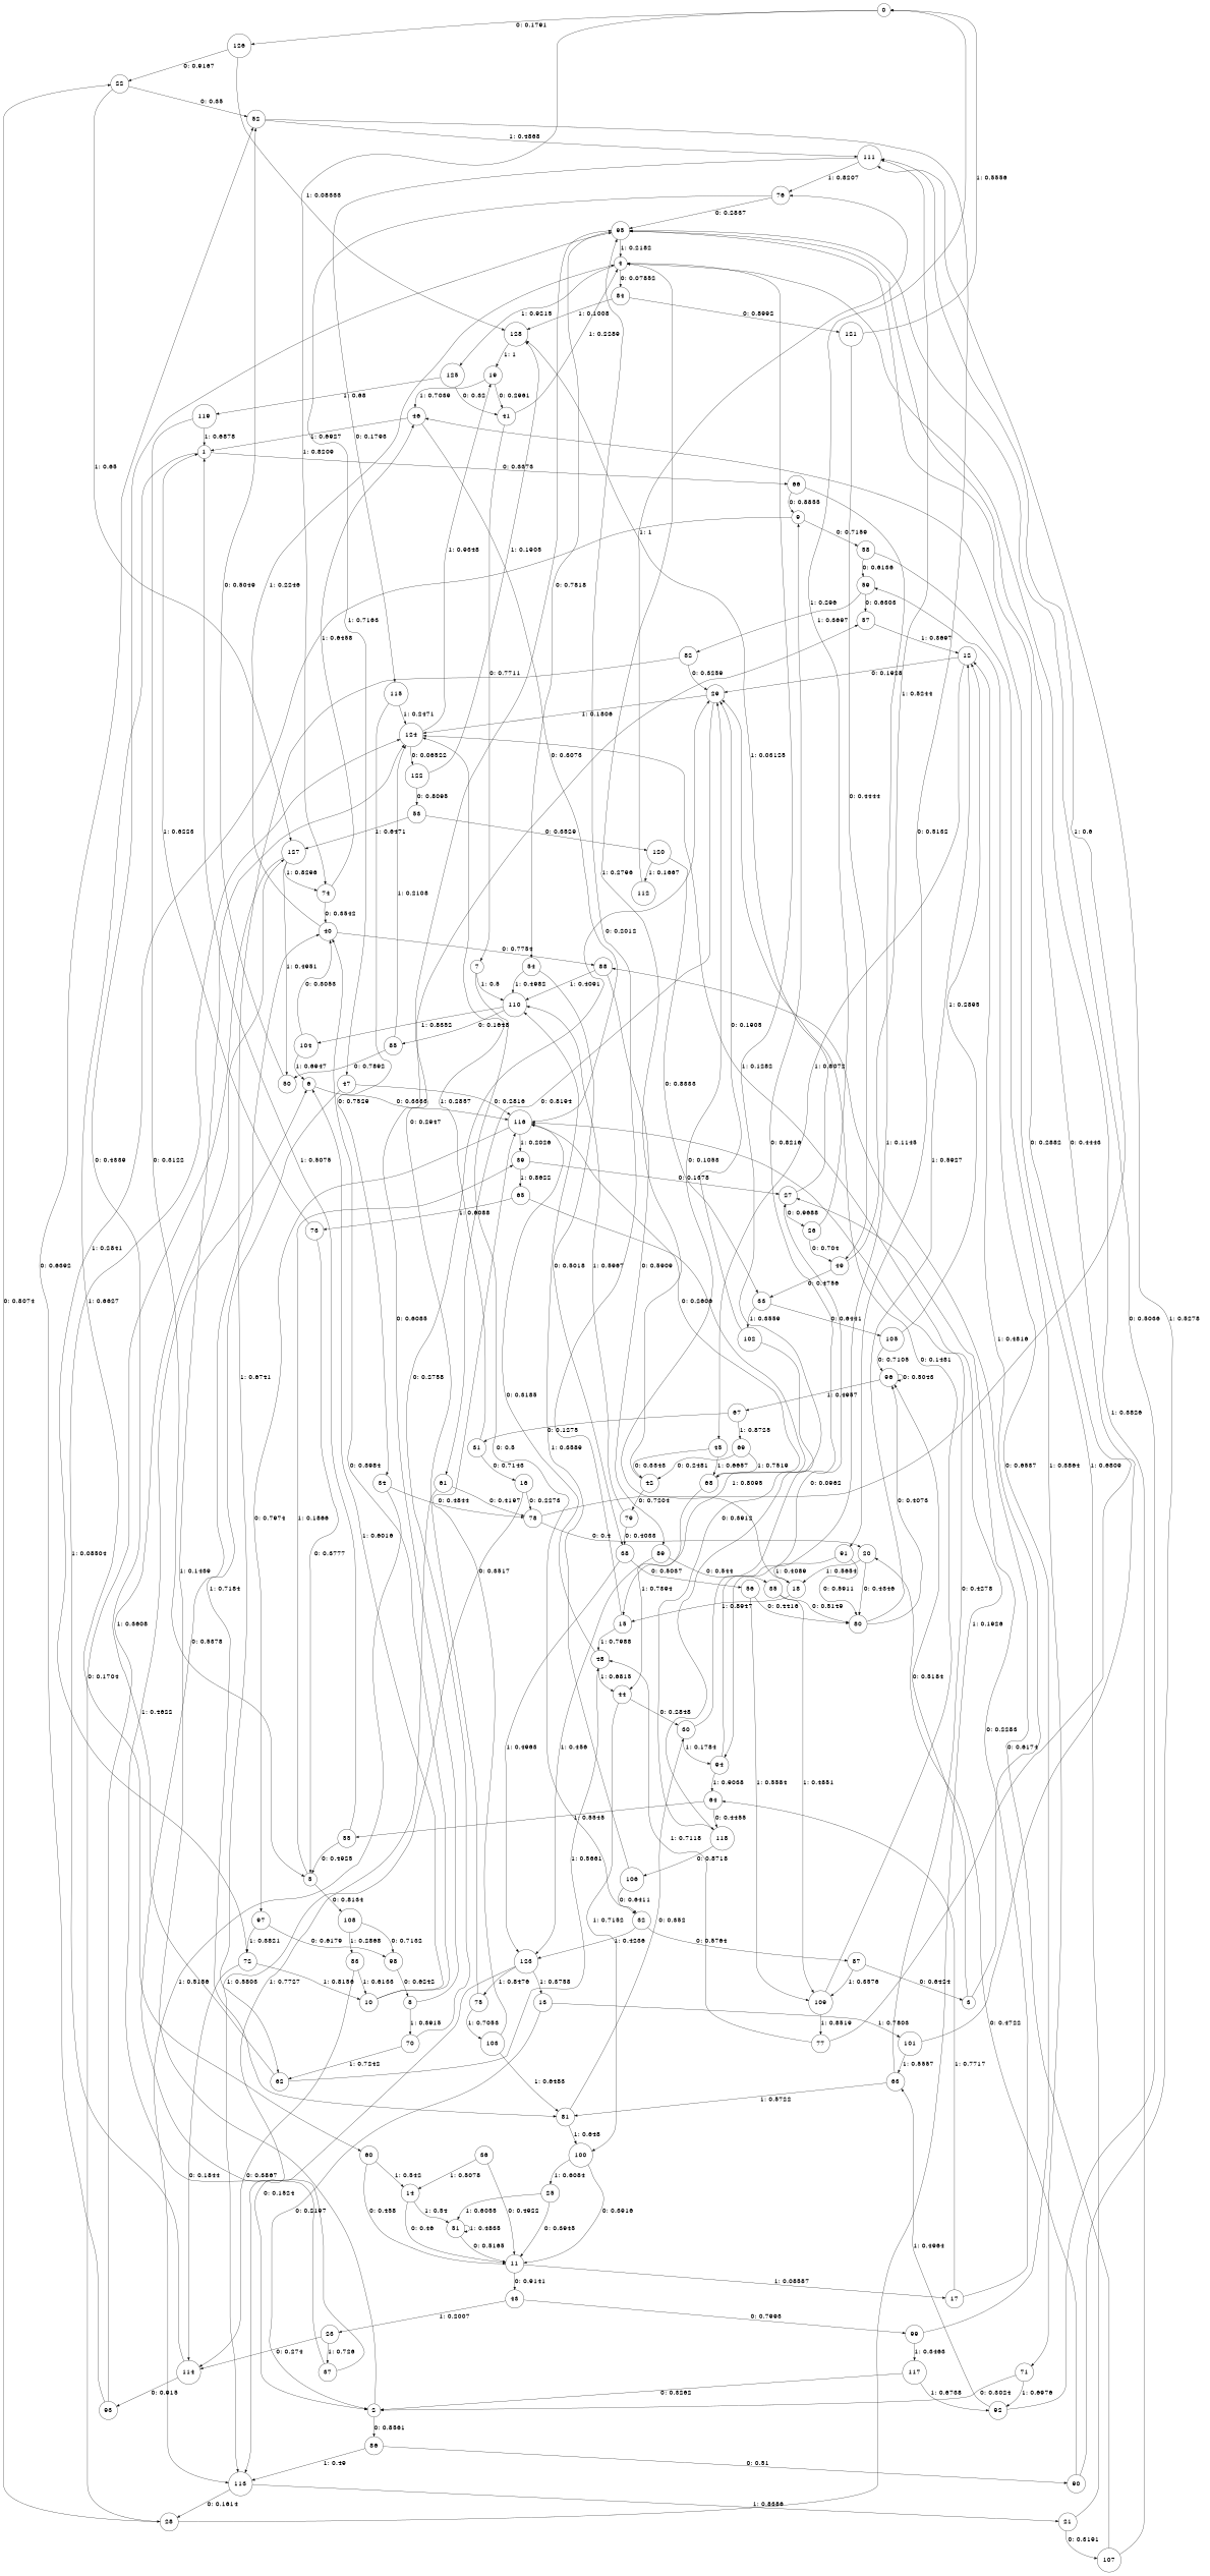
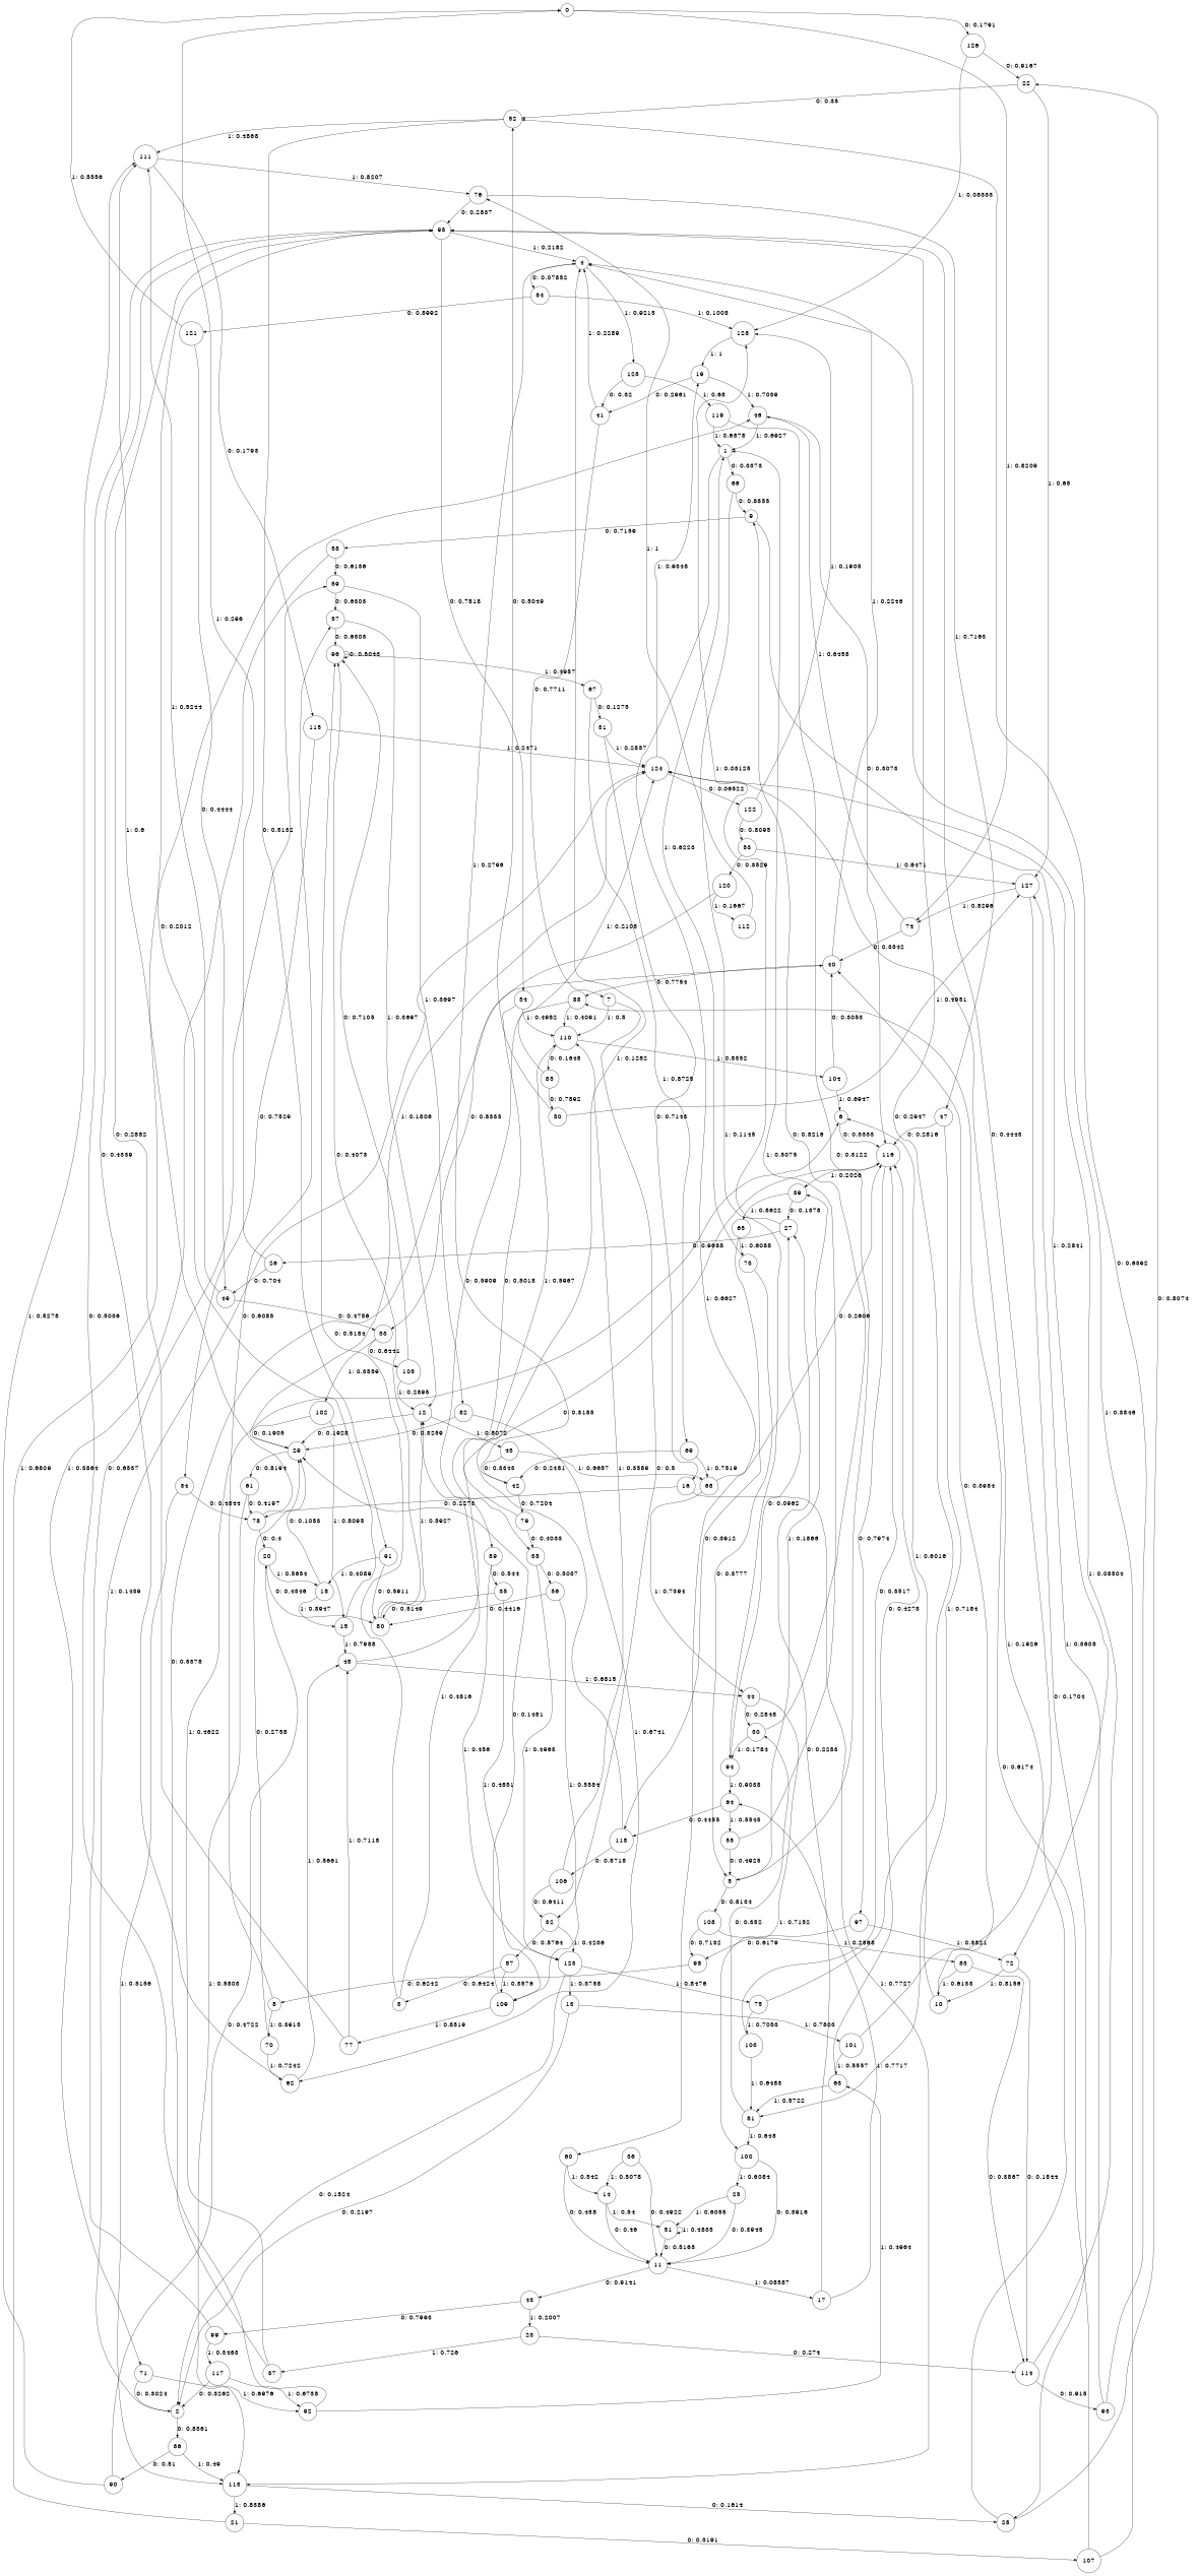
  digraph {
    fontname="DejaVu Serif"
    node [fontname="DejaVu Serif" fontsize=24 shape=circle]
    edge [fontname="DejaVu Serif" fontsize=24]
    0
    126
    74
    22
    128
    40
    46
    52
    127
    19
    4
    88
    1
    116
    66
    60
    9
    94
    11
    14
    58
    72
    27
    64
    43
    17
    51
    2
    86
    124
    113
    90
    122
    21
    28
    20
    111
    41
    53
    3
    96
    12
    67
    29
    45
    31
    69
    61
    42
    68
    84
    125
    121
    119
    49
    7
    5
    108
    39
    83
    98
    65
    10
    114
    8
    26
    118
    73
    6
    97
    36
    32
    110
    87
    123
    85
    104
    109
    13
    75
    50
    57
    70
    62
    95
    48
    59
    71
    82
    92
    93
    89
    23
    99
    37
    117
    55
    78
    79
    44
    101
    63
    54
    81
    15
    38
    30
    100
    16
    18
    80
    76
    115
    107
    106
    91
    25
    33
    105
    102
    77
    103
    34
    35
    56
    47
    120
    112
    0 -> 126 [label="0: 0.1791   "]
    0 -> 74 [label="1: 0.8209   "]
    126 -> 22 [label="0: 0.9167   "]
    126 -> 128 [label="1: 0.08333  "]
    74 -> 40 [label="0: 0.3542   "]
    74 -> 46 [label="1: 0.6458   "]
    22 -> 52 [label="0: 0.35     "]
    22 -> 127 [label="1: 0.65     "]
    128 -> 19 [label="1: 1        "]
    40 -> 4 [label="1: 0.2246   "]
    40 -> 88 [label="0: 0.7754   "]
    46 -> 1 [label="1: 0.6927   "]
    46 -> 116 [label="0: 0.3073   "]
    52 -> 111 [label="1: 0.4868   "]
    52 -> 91 [label="0: 0.5132   "]
    127 -> 74 [label="1: 0.8296   "]
    127 -> 28 [label="0: 0.1704   "]
    19 -> 46 [label="1: 0.7039   "]
    19 -> 41 [label="0: 0.2961   "]
    4 -> 84 [label="0: 0.07852  "]
    4 -> 125 [label="1: 0.9215   "]
    88 -> 110 [label="1: 0.4091   "]
    88 -> 89 [label="0: 0.5909   "]
    1 -> 66 [label="0: 0.3373   "]
    1 -> 60 [label="1: 0.6627   "]
    116 -> 39 [label="1: 0.2026   "]
    116 -> 97 [label="0: 0.7974   "]
    66 -> 9 [label="0: 0.8855   "]
    66 -> 94 [label="1: 0.1145   "]
    60 -> 11 [label="0: 0.458    "]
    60 -> 14 [label="1: 0.542    "]
    9 -> 58 [label="0: 0.7159   "]
    9 -> 72 [label="1: 0.2841   "]
    94 -> 27 [label="0: 0.0962   "]
    94 -> 64 [label="1: 0.9038   "]
    11 -> 43 [label="0: 0.9141   "]
    11 -> 17 [label="1: 0.08587  "]
    14 -> 11 [label="0: 0.46     "]
    14 -> 51 [label="1: 0.54     "]
    58 -> 59 [label="0: 0.6136   "]
    58 -> 71 [label="1: 0.3864   "]
    72 -> 10 [label="1: 0.8156   "]
    72 -> 114 [label="0: 0.1844   "]
    27 -> 128 [label="1: 0.03125  "]
    27 -> 26 [label="0: 0.9688   "]
    64 -> 118 [label="0: 0.4455   "]
    64 -> 55 [label="1: 0.5545   "]
    43 -> 23 [label="1: 0.2007   "]
    43 -> 99 [label="0: 0.7993   "]
    17 -> 27 [label="0: 0.2283   "]
    17 -> 64 [label="1: 0.7717   "]
    51 -> 11 [label="0: 0.5165   "]
    51 -> 51 [label="1: 0.4835   "]
    2 -> 86 [label="0: 0.8561   "]
    2 -> 124 [label="1: 0.1439   "]
    86 -> 113 [label="1: 0.49     "]
    86 -> 90 [label="0: 0.51     "]
    124 -> 19 [label="1: 0.9348   "]
    124 -> 122 [label="0: 0.06522  "]
    113 -> 21 [label="1: 0.8386   "]
    113 -> 28 [label="0: 0.1614   "]
    90 -> 20 [label="0: 0.4722   "]
    90 -> 111 [label="1: 0.5278   "]
    122 -> 128 [label="1: 0.1905   "]
    122 -> 53 [label="0: 0.8095   "]
    21 -> 46 [label="1: 0.6809   "]
    21 -> 107 [label="0: 0.3191   "]
    28 -> 22 [label="0: 0.8074   "]
    28 -> 124 [label="1: 0.1926   "]
    20 -> 18 [label="1: 0.5654   "]
    20 -> 80 [label="0: 0.4346   "]
    111 -> 76 [label="1: 0.8207   "]
    111 -> 115 [label="0: 0.1793   "]
    41 -> 4 [label="1: 0.2289   "]
    41 -> 7 [label="0: 0.7711   "]
    53 -> 127 [label="1: 0.6471   "]
    53 -> 120 [label="0: 0.3529   "]
    3 -> 96 [label="0: 0.5184   "]
    3 -> 12 [label="1: 0.4816   "]
    96 -> 96 [label="0: 0.5043   "]
    96 -> 67 [label="1: 0.4957   "]
    12 -> 29 [label="0: 0.1928   "]
    12 -> 45 [label="1: 0.8072   "]
    67 -> 31 [label="0: 0.1275   "]
    67 -> 69 [label="1: 0.8725   "]
    29 -> 124 [label="1: 0.1806   "]
    29 -> 61 [label="0: 0.8194   "]
    45 -> 42 [label="0: 0.3343   "]
    45 -> 68 [label="1: 0.6657   "]
    31 -> 124 [label="1: 0.2857   "]
    31 -> 16 [label="0: 0.7143   "]
    69 -> 42 [label="0: 0.2481   "]
    69 -> 68 [label="1: 0.7519   "]
    61 -> 113 [label="1: 0.5803   "]
    61 -> 78 [label="0: 0.4197   "]
    42 -> 4 [label="1: 0.2796   "]
    42 -> 79 [label="0: 0.7204   "]
    68 -> 116 [label="0: 0.2606   "]
    68 -> 44 [label="1: 0.7394   "]
    84 -> 128 [label="1: 0.1008   "]
    84 -> 121 [label="0: 0.8992   "]
    125 -> 41 [label="0: 0.32     "]
    125 -> 119 [label="1: 0.68     "]
    121 -> 0 [label="1: 0.5556   "]
    121 -> 49 [label="0: 0.4444   "]
    119 -> 1 [label="1: 0.6878   "]
    119 -> 5 [label="0: 0.3122   "]
    49 -> 111 [label="1: 0.5244   "]
    49 -> 33 [label="0: 0.4756   "]
    7 -> 32 [label="0: 0.5      "]
    7 -> 110 [label="1: 0.5      "]
    5 -> 108 [label="0: 0.8134   "]
    5 -> 39 [label="1: 0.1866   "]
    108 -> 83 [label="1: 0.2868   "]
    108 -> 98 [label="0: 0.7132   "]
    39 -> 27 [label="0: 0.1378   "]
    39 -> 65 [label="1: 0.8622   "]
    83 -> 10 [label="1: 0.6133   "]
    83 -> 114 [label="0: 0.3867   "]
    98 -> 8 [label="0: 0.6242   "]
    65 -> 118 [label="0: 0.3912   "]
    65 -> 73 [label="1: 0.6088   "]
    10 -> 40 [label="0: 0.3984   "]
    10 -> 6 [label="1: 0.6016   "]
    114 -> 124 [label="1: 0.08504  "]
    114 -> 93 [label="0: 0.915    "]
    8 -> 57 [label="0: 0.6085   "]
    8 -> 70 [label="1: 0.3915   "]
    26 -> 0 [label="1: 0.296    "]
    26 -> 49 [label="0: 0.704    "]
    118 -> 4 [label="1: 0.1282   "]
    118 -> 106 [label="0: 0.8718   "]
    73 -> 1 [label="1: 0.6223   "]
    73 -> 5 [label="0: 0.3777   "]
    6 -> 116 [label="0: 0.3333   "]
    97 -> 72 [label="1: 0.3821   "]
    97 -> 98 [label="0: 0.6179   "]
    36 -> 11 [label="0: 0.4922   "]
    36 -> 14 [label="1: 0.5078   "]
    32 -> 87 [label="0: 0.5764   "]
    32 -> 123 [label="1: 0.4236   "]
    110 -> 85 [label="0: 0.1648   "]
    110 -> 104 [label="1: 0.8352   "]
    87 -> 3 [label="0: 0.6424   "]
    87 -> 109 [label="1: 0.3576   "]
    123 -> 2 [label="0: 0.1524   "]
    123 -> 13 [label="1: 0.3758   "]
    123 -> 75 [label="1: 0.8476   "]
    85 -> 124 [label="1: 0.2108   "]
    85 -> 50 [label="0: 0.7892   "]
    104 -> 40 [label="0: 0.3053   "]
    104 -> 6 [label="1: 0.6947   "]
    109 -> 29 [label="0: 0.1481   "]
    109 -> 77 [label="1: 0.8519   "]
    13 -> 2 [label="0: 0.2197   "]
    13 -> 101 [label="1: 0.7803   "]
    75 -> 95 [label="0: 0.2947   "]
    75 -> 103 [label="1: 0.7053   "]
    50 -> 52 [label="0: 0.5049   "]
-   127 -> 50 [label="1: 0.4951   "]
+   50 -> 127 [label="1: 0.4951   "]
+   57 -> 96 [label="0: 0.6303   "]
    57 -> 12 [label="1: 0.3697   "]
    70 -> 29 [label="0: 0.2758   "]
    70 -> 62 [label="1: 0.7242   "]
    62 -> 95 [label="0: 0.4339   "]
    62 -> 48 [label="1: 0.5661   "]
    95 -> 4 [label="1: 0.2182   "]
    95 -> 54 [label="0: 0.7818   "]
    48 -> 116 [label="0: 0.3185   "]
    48 -> 44 [label="1: 0.6815   "]
    59 -> 57 [label="0: 0.6303   "]
    59 -> 82 [label="1: 0.3697   "]
    71 -> 2 [label="0: 0.3024   "]
    71 -> 92 [label="1: 0.6976   "]
    82 -> 29 [label="0: 0.3259   "]
    82 -> 62 [label="1: 0.6741   "]
    92 -> 95 [label="0: 0.5036   "]
    92 -> 63 [label="1: 0.4964   "]
    93 -> 52 [label="0: 0.6392   "]
    93 -> 127 [label="1: 0.3608   "]
    89 -> 123 [label="1: 0.456    "]
    89 -> 35 [label="0: 0.544    "]
    23 -> 114 [label="0: 0.274    "]
    23 -> 37 [label="1: 0.726    "]
    99 -> 59 [label="0: 0.6537   "]
    99 -> 117 [label="1: 0.3463   "]
    37 -> 40 [label="0: 0.5378   "]
    37 -> 6 [label="1: 0.4622   "]
    117 -> 2 [label="0: 0.3262   "]
    117 -> 92 [label="1: 0.6738   "]
    55 -> 1 [label="1: 0.5075   "]
    55 -> 5 [label="0: 0.4925   "]
    78 -> 20 [label="0: 0.4      "]
    78 -> 111 [label="1: 0.6      "]
    79 -> 110 [label="1: 0.5967   "]
    79 -> 38 [label="0: 0.4033   "]
    44 -> 30 [label="0: 0.2848   "]
    44 -> 100 [label="1: 0.7152   "]
    101 -> 95 [label="0: 0.4443   "]
    101 -> 63 [label="1: 0.5557   "]
    63 -> 116 [label="0: 0.4278   "]
    63 -> 81 [label="1: 0.5722   "]
    54 -> 110 [label="1: 0.4982   "]
    54 -> 38 [label="0: 0.5018   "]
    81 -> 30 [label="0: 0.352    "]
    81 -> 100 [label="1: 0.648    "]
    15 -> 95 [label="0: 0.2012   "]
    15 -> 48 [label="1: 0.7988   "]
    38 -> 123 [label="1: 0.4963   "]
    38 -> 56 [label="0: 0.5037   "]
    30 -> 9 [label="0: 0.8216   "]
    30 -> 94 [label="1: 0.1784   "]
    100 -> 11 [label="0: 0.3916   "]
    100 -> 25 [label="1: 0.6084   "]
    16 -> 113 [label="1: 0.7727   "]
    16 -> 78 [label="0: 0.2273   "]
    18 -> 29 [label="0: 0.1053   "]
    18 -> 15 [label="1: 0.8947   "]
    80 -> 96 [label="0: 0.4073   "]
    80 -> 12 [label="1: 0.5927   "]
    76 -> 95 [label="0: 0.2837   "]
    76 -> 47 [label="1: 0.7163   "]
    115 -> 124 [label="1: 0.2471   "]
    115 -> 34 [label="0: 0.7529   "]
-   107 -> 4 [label="1: 0.3826   "]
+   107 -> 4 [label="1: 0.3846   "]
    107 -> 88 [label="0: 0.6174   "]
    106 -> 32 [label="0: 0.6411   "]
    106 -> 110 [label="1: 0.3589   "]
    91 -> 18 [label="1: 0.4089   "]
    91 -> 80 [label="0: 0.5911   "]
    25 -> 11 [label="0: 0.3945   "]
    25 -> 51 [label="1: 0.6055   "]
    33 -> 105 [label="0: 0.6441   "]
    33 -> 102 [label="1: 0.3559   "]
    105 -> 96 [label="0: 0.7105   "]
    105 -> 12 [label="1: 0.2895   "]
    102 -> 29 [label="0: 0.1905   "]
    102 -> 15 [label="1: 0.8095   "]
    77 -> 95 [label="0: 0.2882   "]
    77 -> 48 [label="1: 0.7118   "]
    103 -> 116 [label="0: 0.3517   "]
    103 -> 81 [label="1: 0.6483   "]
    34 -> 113 [label="1: 0.5156   "]
    34 -> 78 [label="0: 0.4844   "]
    35 -> 109 [label="1: 0.4851   "]
    35 -> 80 [label="0: 0.5149   "]
    56 -> 109 [label="1: 0.5584   "]
    56 -> 80 [label="0: 0.4416   "]
    47 -> 116 [label="0: 0.2816   "]
    47 -> 81 [label="1: 0.7184   "]
    120 -> 33 [label="0: 0.8333   "]
    120 -> 112 [label="1: 0.1667   "]
    112 -> 76 [label="1: 1        "]
  }
